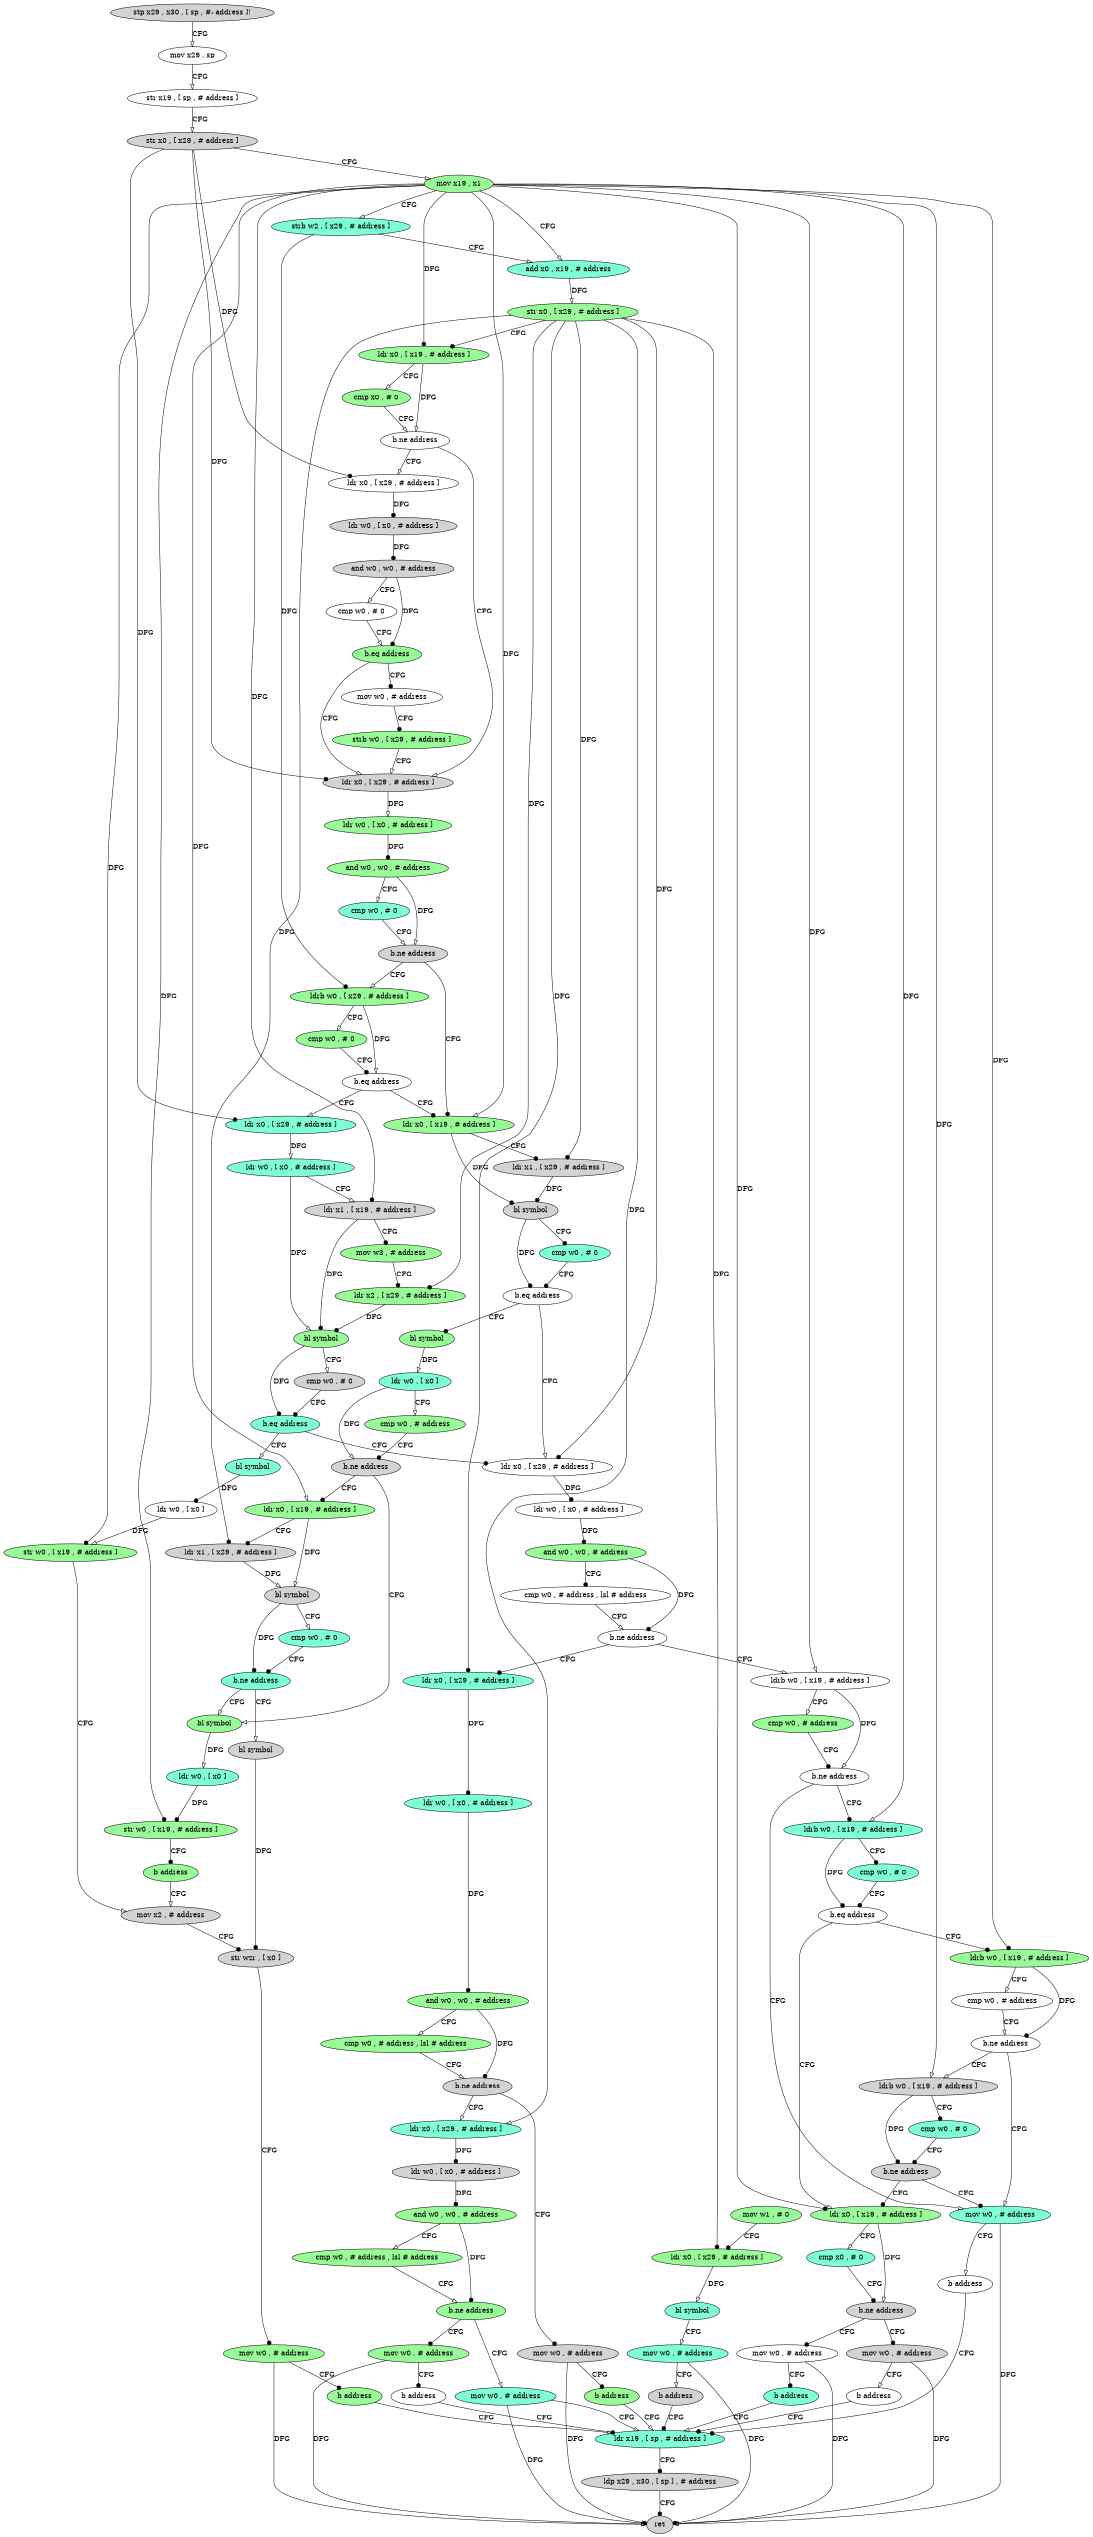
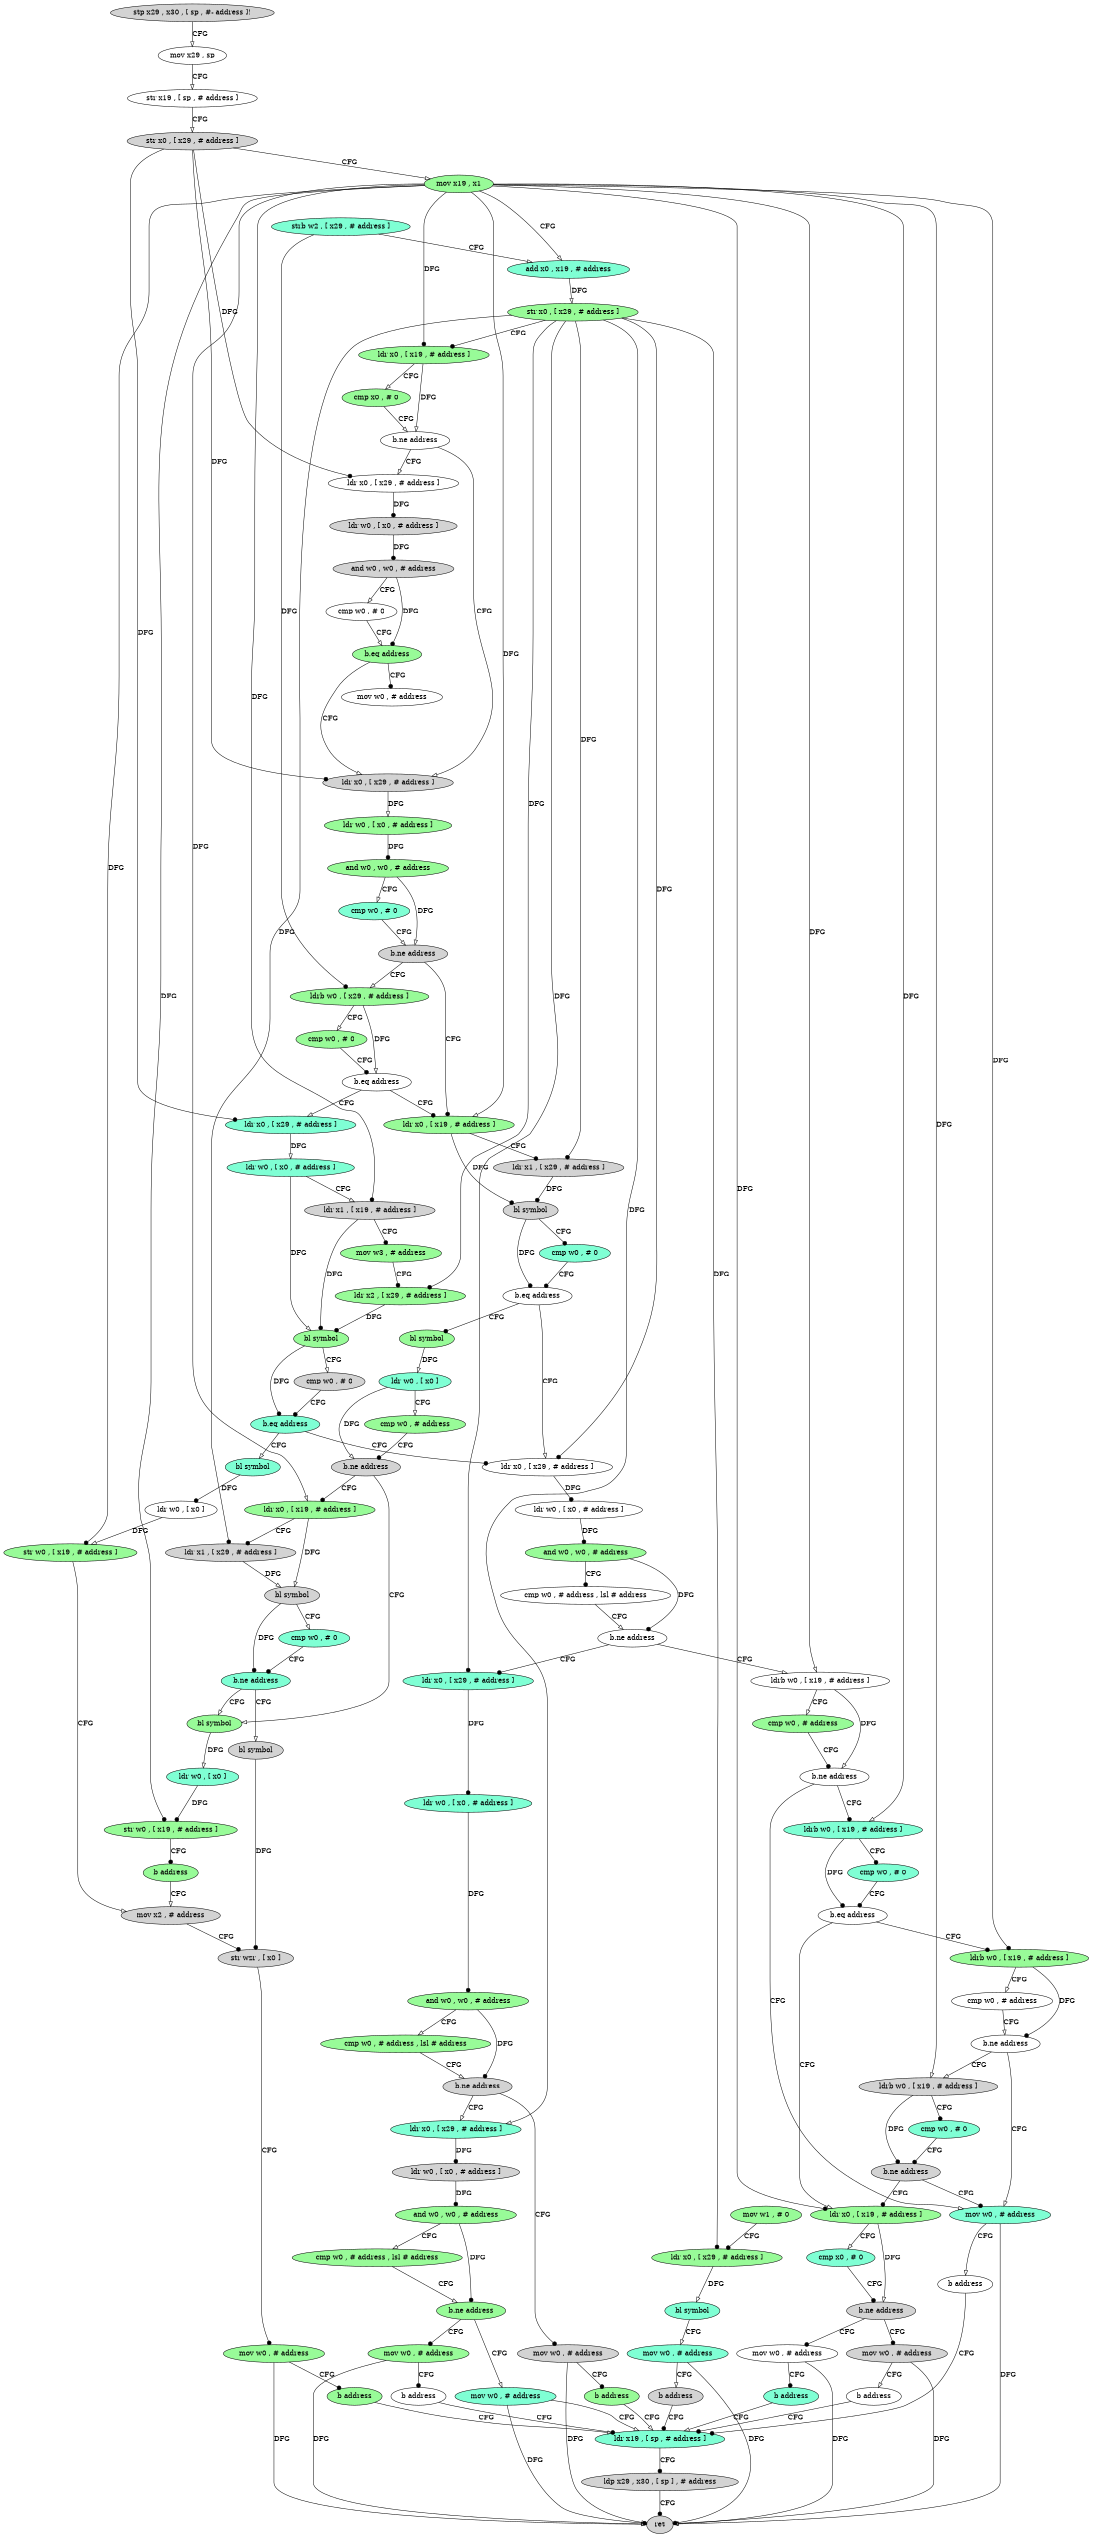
  digraph {
    node [fillcolor=palegreen style=filled]
    edge [arrowhead=dot]
    n1 [fillcolor=lightgrey label="stp x29 , x30 , [ sp , #- address ]!"]
    n2 [fillcolor=white label="mov x29 , sp"]
    n3 [fillcolor=white label="str x19 , [ sp , # address ]"]
    n4 [fillcolor=lightgrey label="str x0 , [ x29 , # address ]"]
    n5 [label="mov x19 , x1"]
    n6 [fillcolor=lightgrey label="ldr x0 , [ x29 , # address ]"]
    n7 [fillcolor=white label="ldr x0 , [ x29 , # address ]"]
    n8 [fillcolor=aquamarine label="ldr x0 , [ x29 , # address ]"]
    n9 [fillcolor=aquamarine label="strb w2 , [ x29 , # address ]"]
    n10 [fillcolor=aquamarine label="add x0 , x19 , # address"]
    n11 [label="ldr x0 , [ x19 , # address ]"]
    n12 [label="ldr x0 , [ x19 , # address ]"]
    n13 [fillcolor=white label="ldrb w0 , [ x19 , # address ]"]
    n14 [label="ldr x0 , [ x19 , # address ]"]
    n15 [fillcolor=lightgrey label="ldr x1 , [ x19 , # address ]"]
    n16 [fillcolor=aquamarine label="ldrb w0 , [ x19 , # address ]"]
    n17 [label="str w0 , [ x19 , # address ]"]
    n18 [label="str w0 , [ x19 , # address ]"]
    n19 [label="ldr x0 , [ x19 , # address ]"]
    n20 [label="ldrb w0 , [ x19 , # address ]"]
    n21 [fillcolor=lightgrey label="ldrb w0 , [ x19 , # address ]"]
    n22 [label="ldr w0 , [ x0 , # address ]"]
    n23 [fillcolor=lightgrey label="ldr w0 , [ x0 , # address ]"]
    n24 [fillcolor=aquamarine label="ldr w0 , [ x0 , # address ]"]
    n25 [label="ldrb w0 , [ x29 , # address ]"]
    n26 [label="str x0 , [ x29 , # address ]"]
    n27 [label="cmp x0 , # 0"]
    n28 [fillcolor=white label="b.ne address"]
    n29 [fillcolor=lightgrey label="ldr x1 , [ x29 , # address ]"]
    n30 [fillcolor=lightgrey label="bl symbol"]
    n31 [label="cmp w0 , # address"]
    n32 [fillcolor=white label="b.ne address"]
    n33 [fillcolor=lightgrey label="ldr x1 , [ x29 , # address ]"]
    n34 [fillcolor=lightgrey label="bl symbol"]
    n35 [label="bl symbol"]
    n36 [label="mov w3 , # address"]
    n37 [fillcolor=aquamarine label="cmp w0 , # 0"]
    n38 [fillcolor=white label="b.eq address"]
    n39 [label="b address"]
    n40 [fillcolor=lightgrey label="mov x2 , # address"]
    n41 [fillcolor=aquamarine label="cmp x0 , # 0"]
    n42 [fillcolor=lightgrey label="b.ne address"]
    n43 [fillcolor=white label="cmp w0 , # address"]
    n44 [fillcolor=white label="b.ne address"]
    n45 [fillcolor=aquamarine label="cmp w0 , # 0"]
    n46 [fillcolor=lightgrey label="b.ne address"]
    n47 [label="cmp w0 , # 0"]
    n48 [fillcolor=white label="b.eq address"]
    n49 [fillcolor=white label="ldr x0 , [ x29 , # address ]"]
    n50 [fillcolor=aquamarine label="ldr x0 , [ x29 , # address ]"]
    n51 [label="ldr x2 , [ x29 , # address ]"]
    n52 [fillcolor=aquamarine label="ldr x0 , [ x29 , # address ]"]
    n53 [label="ldr x0 , [ x29 , # address ]"]
    n54 [fillcolor=white label="ldr w0 , [ x0 , # address ]"]
    n55 [fillcolor=aquamarine label="ldr w0 , [ x0 , # address ]"]
    n56 [fillcolor=lightgrey label="ldr w0 , [ x0 , # address ]"]
    n57 [fillcolor=aquamarine label="bl symbol"]
    n58 [label="and w0 , w0 , # address"]
    n59 [fillcolor=lightgrey label="and w0 , w0 , # address"]
    n60 [fillcolor=aquamarine label="cmp w0 , # 0"]
    n61 [fillcolor=lightgrey label="b.ne address"]
    n62 [fillcolor=aquamarine label="cmp w0 , # 0"]
    n63 [fillcolor=white label="b.eq address"]
    n64 [fillcolor=white label="cmp w0 , # 0"]
    n65 [label="b.eq address"]
    n66 [fillcolor=white label="mov w0 , # address"]
-   n67 [label="strb w0 , [ x29 , # address ]"]
    n68 [label="bl symbol"]
    n69 [fillcolor=aquamarine label="ldr w0 , [ x0 ]"]
    n70 [label="and w0 , w0 , # address"]
    n71 [label="cmp w0 , # address"]
    n72 [fillcolor=lightgrey label="b.ne address"]
    n73 [fillcolor=white label="cmp w0 , # address , lsl # address"]
    n74 [fillcolor=white label="b.ne address"]
    n75 [label="and w0 , w0 , # address"]
    n76 [fillcolor=aquamarine label="mov w0 , # address"]
    n77 [label="bl symbol"]
    n78 [fillcolor=aquamarine label="ldr w0 , [ x0 ]"]
    n79 [fillcolor=aquamarine label="cmp w0 , # 0"]
    n80 [fillcolor=aquamarine label="b.ne address"]
    n81 [fillcolor=lightgrey label="cmp w0 , # 0"]
    n82 [fillcolor=aquamarine label="b.eq address"]
    n83 [fillcolor=aquamarine label="bl symbol"]
    n84 [fillcolor=white label="ldr w0 , [ x0 ]"]
    n85 [label="cmp w0 , # address , lsl # address"]
    n86 [fillcolor=lightgrey label="b.ne address"]
    n87 [fillcolor=lightgrey label="mov w0 , # address"]
    n88 [label="b address"]
    n89 [fillcolor=lightgrey label=ret]
    n90 [label="and w0 , w0 , # address"]
    n91 [fillcolor=aquamarine label="ldr x19 , [ sp , # address ]"]
    n92 [fillcolor=white label="b address"]
    n93 [fillcolor=lightgrey label="str wzr , [ x0 ]"]
    n94 [label="mov w1 , # 0"]
    n95 [fillcolor=lightgrey label="bl symbol"]
    n96 [label="mov w0 , # address"]
    n97 [label="cmp w0 , # address , lsl # address"]
    n98 [label="b.ne address"]
    n99 [fillcolor=aquamarine label="mov w0 , # address"]
    n100 [label="mov w0 , # address"]
    n101 [fillcolor=white label="b address"]
    n102 [fillcolor=lightgrey label="ldp x29 , x30 , [ sp ] , # address"]
    n103 [fillcolor=lightgrey label="mov w0 , # address"]
    n104 [fillcolor=white label="mov w0 , # address"]
    n105 [fillcolor=aquamarine label="mov w0 , # address"]
    n106 [fillcolor=lightgrey label="b address"]
    n107 [label="b address"]
    n108 [fillcolor=white label="b address"]
    n109 [fillcolor=aquamarine label="b address"]
    n1 -> n2 [arrowhead=onormal label=CFG]
    n2 -> n3 [arrowhead=onormal label=CFG]
    n3 -> n4 [arrowhead=onormal label=CFG]
    n4 -> n5 [arrowhead=onormal label=CFG]
    n4 -> n6 [label=DFG]
    n4 -> n7 [label=DFG]
    n4 -> n8 [label=DFG]
-   n5 -> n9 [arrowhead=onormal label=CFG]
    n5 -> n10 [arrowhead=onormal label=CFG]
    n5 -> n11 [label=DFG]
    n5 -> n12 [arrowhead=onormal label=DFG]
    n5 -> n13 [arrowhead=onormal label=DFG]
    n5 -> n14 [arrowhead=onormal label=DFG]
    n5 -> n15 [label=DFG]
    n5 -> n16 [arrowhead=onormal label=DFG]
    n5 -> n17 [label=DFG]
    n5 -> n18 [label=DFG]
    n5 -> n19 [label=DFG]
    n5 -> n20 [label=DFG]
    n5 -> n21 [arrowhead=onormal label=DFG]
    n6 -> n22 [arrowhead=onormal label=DFG]
    n7 -> n23 [label=DFG]
    n8 -> n24 [arrowhead=onormal label=DFG]
    n9 -> n10 [arrowhead=onormal label=CFG]
    n9 -> n25 [label=DFG]
    n10 -> n26 [arrowhead=onormal label=DFG]
    n11 -> n27 [arrowhead=onormal label=CFG]
    n11 -> n28 [arrowhead=onormal label=DFG]
    n12 -> n29 [label=CFG]
    n12 -> n30 [label=DFG]
    n13 -> n31 [arrowhead=onormal label=CFG]
    n13 -> n32 [arrowhead=onormal label=DFG]
    n14 -> n33 [label=CFG]
    n14 -> n34 [arrowhead=onormal label=DFG]
    n15 -> n35 [label=DFG]
    n15 -> n36 [label=CFG]
    n16 -> n37 [label=CFG]
    n16 -> n38 [label=DFG]
    n17 -> n39 [label=CFG]
    n18 -> n40 [arrowhead=onormal label=CFG]
    n19 -> n41 [arrowhead=onormal label=CFG]
    n19 -> n42 [arrowhead=onormal label=DFG]
    n20 -> n43 [arrowhead=onormal label=CFG]
    n20 -> n44 [label=DFG]
    n21 -> n45 [label=CFG]
    n21 -> n46 [label=DFG]
    n22 -> n58 [label=DFG]
    n23 -> n59 [label=DFG]
    n24 -> n15 [arrowhead=onormal label=CFG]
    n24 -> n35 [arrowhead=onormal label=DFG]
    n25 -> n47 [arrowhead=onormal label=CFG]
    n25 -> n48 [arrowhead=onormal label=DFG]
    n26 -> n11 [label=CFG]
    n26 -> n29 [label=DFG]
    n26 -> n33 [label=DFG]
    n26 -> n49 [label=DFG]
    n26 -> n50 [label=DFG]
    n26 -> n51 [label=DFG]
    n26 -> n52 [arrowhead=onormal label=DFG]
    n26 -> n53 [label=DFG]
    n27 -> n28 [arrowhead=onormal label=CFG]
    n28 -> n6 [arrowhead=onormal label=CFG]
    n28 -> n7 [arrowhead=onormal label=CFG]
    n29 -> n30 [label=DFG]
    n30 -> n62 [label=CFG]
    n30 -> n63 [label=DFG]
    n31 -> n32 [label=CFG]
    n32 -> n16 [label=CFG]
    n32 -> n76 [arrowhead=onormal label=CFG]
    n33 -> n34 [arrowhead=onormal label=DFG]
    n34 -> n79 [arrowhead=onormal label=CFG]
    n34 -> n80 [label=DFG]
    n35 -> n81 [arrowhead=onormal label=CFG]
    n35 -> n82 [label=DFG]
    n36 -> n51 [label=CFG]
    n37 -> n38 [label=CFG]
    n38 -> n19 [arrowhead=onormal label=CFG]
    n38 -> n20 [label=CFG]
    n39 -> n40 [arrowhead=onormal label=CFG]
    n40 -> n93 [label=CFG]
    n41 -> n42 [label=CFG]
    n42 -> n103 [label=CFG]
    n42 -> n104 [label=CFG]
    n43 -> n44 [arrowhead=onormal label=CFG]
    n44 -> n21 [arrowhead=onormal label=CFG]
    n44 -> n76 [arrowhead=onormal label=CFG]
    n45 -> n46 [label=CFG]
    n46 -> n19 [label=CFG]
    n46 -> n76 [label=CFG]
    n47 -> n48 [label=CFG]
    n48 -> n8 [arrowhead=onormal label=CFG]
    n48 -> n12 [label=CFG]
    n49 -> n54 [label=DFG]
    n50 -> n55 [label=DFG]
    n51 -> n35 [label=DFG]
    n52 -> n56 [label=DFG]
    n53 -> n57 [arrowhead=onormal label=DFG]
    n54 -> n70 [label=DFG]
    n55 -> n75 [label=DFG]
    n56 -> n90 [label=DFG]
    n57 -> n105 [arrowhead=onormal label=CFG]
    n58 -> n60 [arrowhead=onormal label=CFG]
    n58 -> n61 [arrowhead=onormal label=DFG]
    n59 -> n64 [arrowhead=onormal label=CFG]
    n59 -> n65 [label=DFG]
    n60 -> n61 [arrowhead=onormal label=CFG]
    n61 -> n12 [label=CFG]
    n61 -> n25 [arrowhead=onormal label=CFG]
    n62 -> n63 [label=CFG]
    n63 -> n49 [arrowhead=onormal label=CFG]
    n63 -> n68 [label=CFG]
    n64 -> n65 [arrowhead=onormal label=CFG]
    n65 -> n6 [arrowhead=onormal label=CFG]
    n65 -> n66 [label=CFG]
-   n66 -> n67 [label=CFG]
-   n67 -> n6 [arrowhead=onormal label=CFG]
    n68 -> n69 [arrowhead=onormal label=DFG]
    n69 -> n71 [arrowhead=onormal label=CFG]
    n69 -> n72 [arrowhead=onormal label=DFG]
    n70 -> n73 [label=CFG]
    n70 -> n74 [label=DFG]
    n71 -> n72 [label=CFG]
    n72 -> n14 [label=CFG]
    n72 -> n77 [arrowhead=onormal label=CFG]
    n73 -> n74 [arrowhead=onormal label=CFG]
    n74 -> n13 [arrowhead=onormal label=CFG]
    n74 -> n50 [label=CFG]
    n75 -> n85 [arrowhead=onormal label=CFG]
    n75 -> n86 [label=DFG]
    n76 -> n89 [arrowhead=onormal label=DFG]
    n76 -> n92 [arrowhead=onormal label=CFG]
    n77 -> n78 [arrowhead=onormal label=DFG]
    n78 -> n17 [label=DFG]
    n79 -> n80 [label=CFG]
    n80 -> n77 [arrowhead=onormal label=CFG]
    n80 -> n95 [arrowhead=onormal label=CFG]
    n81 -> n82 [label=CFG]
    n82 -> n49 [label=CFG]
    n82 -> n83 [arrowhead=onormal label=CFG]
    n83 -> n84 [label=DFG]
    n84 -> n18 [arrowhead=onormal label=DFG]
    n85 -> n86 [arrowhead=onormal label=CFG]
    n86 -> n52 [arrowhead=onormal label=CFG]
    n86 -> n87 [label=CFG]
    n87 -> n88 [label=CFG]
    n87 -> n89 [arrowhead=onormal label=DFG]
    n88 -> n91 [arrowhead=onormal label=CFG]
    n90 -> n97 [arrowhead=onormal label=CFG]
    n90 -> n98 [label=DFG]
    n91 -> n102 [label=CFG]
    n92 -> n91 [label=CFG]
    n93 -> n96 [label=CFG]
    n94 -> n53 [label=CFG]
    n95 -> n93 [label=DFG]
    n96 -> n89 [arrowhead=onormal label=DFG]
    n96 -> n107 [label=CFG]
    n97 -> n98 [arrowhead=onormal label=CFG]
    n98 -> n99 [arrowhead=onormal label=CFG]
    n98 -> n100 [label=CFG]
    n99 -> n89 [label=DFG]
    n99 -> n91 [arrowhead=onormal label=CFG]
    n100 -> n89 [arrowhead=onormal label=DFG]
    n100 -> n101 [label=CFG]
    n101 -> n91 [label=CFG]
    n102 -> n89 [label=CFG]
    n103 -> n89 [arrowhead=onormal label=DFG]
    n103 -> n108 [arrowhead=onormal label=CFG]
    n104 -> n89 [arrowhead=onormal label=DFG]
    n104 -> n109 [label=CFG]
    n105 -> n89 [label=DFG]
    n105 -> n106 [arrowhead=onormal label=CFG]
    n106 -> n91 [label=CFG]
    n107 -> n91 [arrowhead=onormal label=CFG]
    n108 -> n91 [label=CFG]
    n109 -> n91 [arrowhead=onormal label=CFG]
  }
